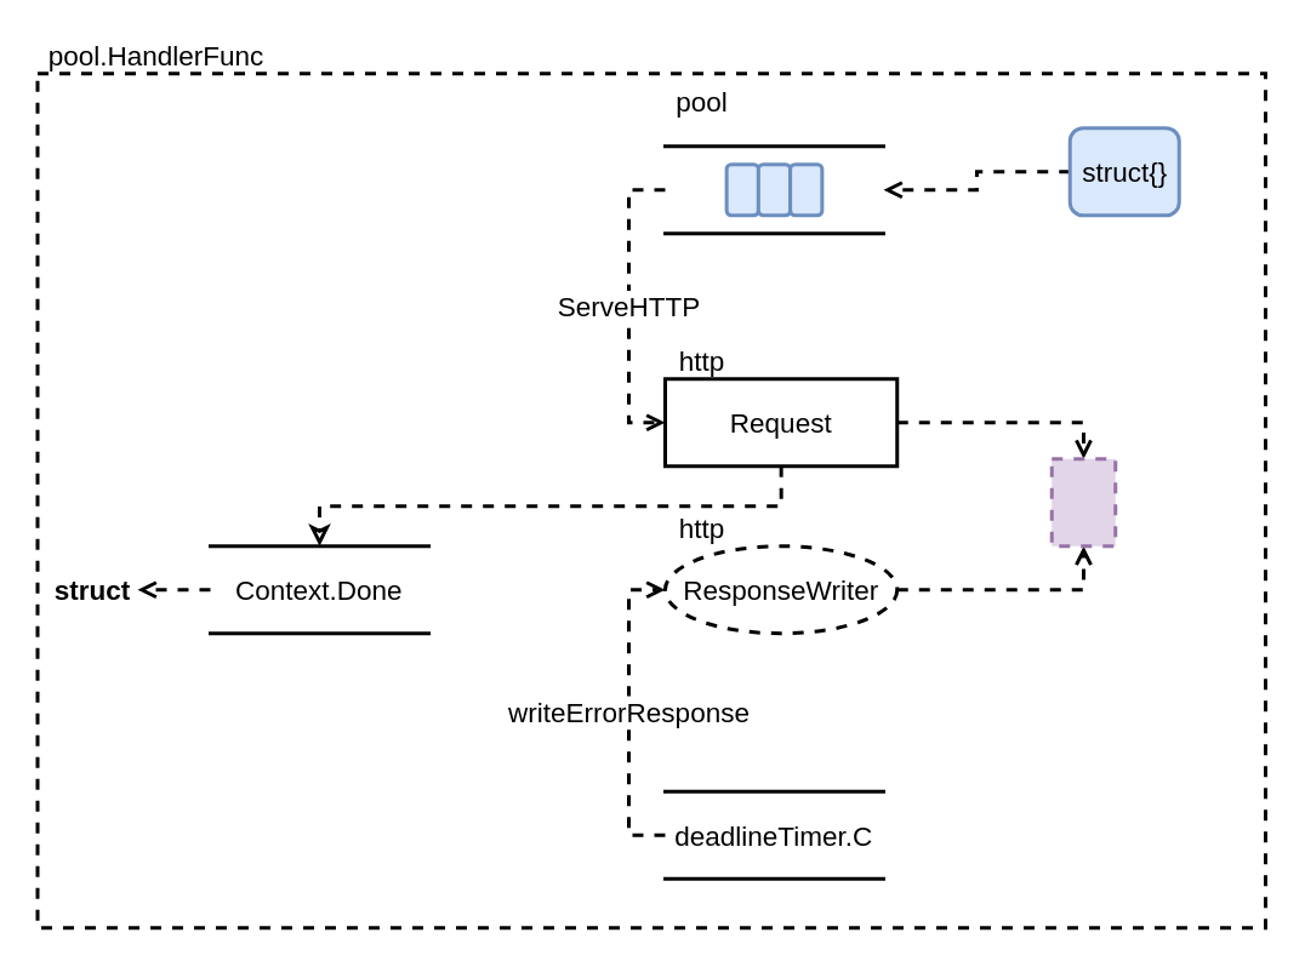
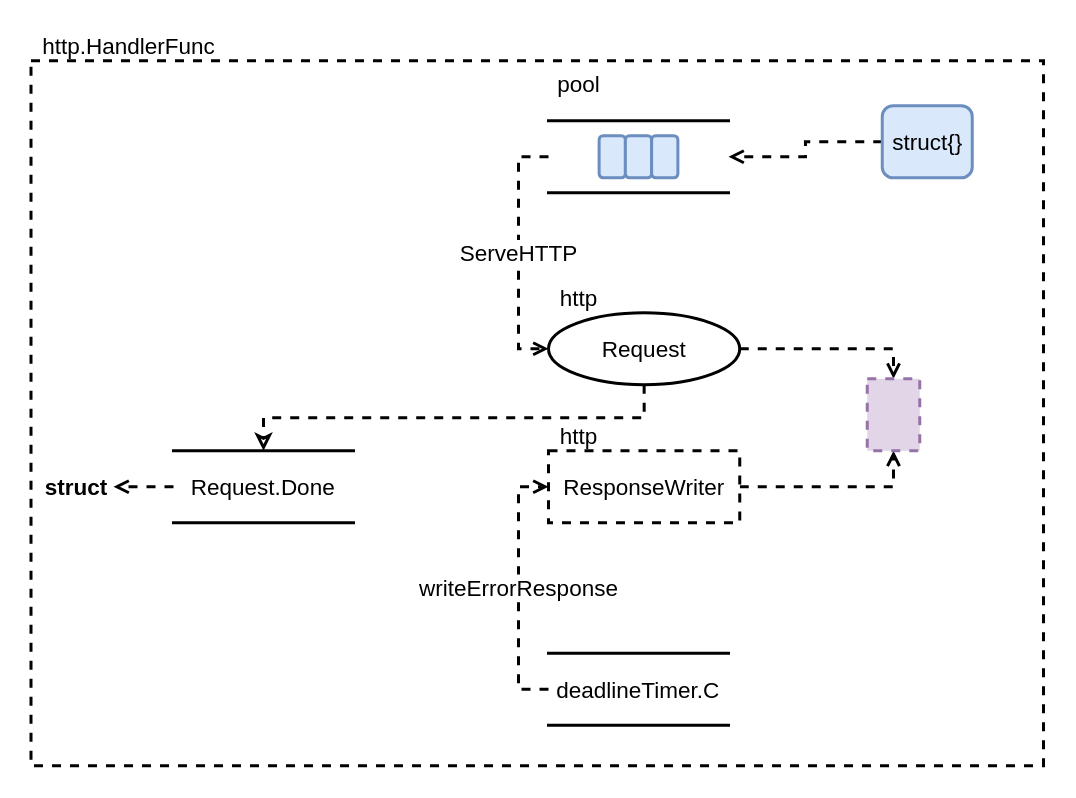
  <mxCell id="0" />
  <mxCell id="1" parent="0" />
  <mxCell id="2" value="ServeHTTP" style="edgeStyle=orthogonalEdgeStyle;rounded=0;orthogonalLoop=1;jettySize=auto;html=1;exitX=0;exitY=0.5;exitDx=0;exitDy=0;entryX=0;entryY=0.5;entryDx=0;entryDy=0;dashed=1;fontSize=15;endArrow=open;endFill=0;strokeWidth=2;" edge="1" parent="1" source="3" target="10"><mxGeometry relative="1" as="geometry" /></mxCell>
  <mxCell id="3" value="" style="shape=partialRectangle;whiteSpace=wrap;html=1;left=0;right=0;fillColor=none;strokeWidth=2;fontSize=15;" vertex="1" parent="1"><mxGeometry x="365" y="80" width="120" height="48" as="geometry" /></mxCell>
  <mxCell id="4" style="edgeStyle=orthogonalEdgeStyle;rounded=0;orthogonalLoop=1;jettySize=auto;html=1;exitX=0;exitY=0.5;exitDx=0;exitDy=0;entryX=1;entryY=0.5;entryDx=0;entryDy=0;endArrow=open;endFill=0;dashed=1;strokeWidth=2;" edge="1" parent="1" source="5" target="3"><mxGeometry relative="1" as="geometry" /></mxCell>
  <mxCell id="5" value="struct{}" style="rounded=1;whiteSpace=wrap;html=1;strokeWidth=2;fillColor=#dae8fc;strokeColor=#6c8ebf;fontSize=15;" vertex="1" parent="1"><mxGeometry x="587.5" y="70" width="60" height="48" as="geometry" /></mxCell>
  <mxCell id="6" value="writeErrorResponse" style="edgeStyle=orthogonalEdgeStyle;rounded=0;orthogonalLoop=1;jettySize=auto;html=1;exitX=0;exitY=0.5;exitDx=0;exitDy=0;entryX=0;entryY=0.5;entryDx=0;entryDy=0;dashed=1;fontSize=15;endArrow=open;endFill=0;strokeWidth=2;" edge="1" parent="1" source="7" target="12"><mxGeometry relative="1" as="geometry" /></mxCell>
  <mxCell id="7" value="deadlineTimer.C" style="shape=partialRectangle;whiteSpace=wrap;html=1;left=0;right=0;fillColor=none;strokeWidth=2;fontSize=15;" vertex="1" parent="1"><mxGeometry x="365" y="435" width="120" height="48" as="geometry" /></mxCell>
  <mxCell id="8" style="edgeStyle=orthogonalEdgeStyle;rounded=0;orthogonalLoop=1;jettySize=auto;html=1;exitX=1;exitY=0.5;exitDx=0;exitDy=0;entryX=0.5;entryY=0;entryDx=0;entryDy=0;dashed=1;fontSize=15;endArrow=open;endFill=0;strokeWidth=2;" edge="1" parent="1" source="10" target="15"><mxGeometry relative="1" as="geometry" /></mxCell>
  <mxCell id="9" style="edgeStyle=orthogonalEdgeStyle;rounded=0;orthogonalLoop=1;jettySize=auto;html=1;exitX=0.5;exitY=1;exitDx=0;exitDy=0;entryX=0.5;entryY=0;entryDx=0;entryDy=0;dashed=1;fontSize=15;endArrow=classic;endFill=0;strokeWidth=2;" edge="1" parent="1" source="10" target="17"><mxGeometry relative="1" as="geometry" /></mxCell>
- <mxCell id="10" value="Request" style="rounded=0;whiteSpace=wrap;html=1;strokeWidth=2;fontSize=15;gradientColor=none;" vertex="1" parent="1"><mxGeometry x="365" y="208" width="127.5" height="48" as="geometry" /></mxCell>
+ <mxCell id="10" value="Request" style="ellipse;whiteSpace=wrap;html=1;strokeWidth=2;fontSize=15;gradientColor=none;" vertex="1" parent="1"><mxGeometry x="365" y="208" width="127.5" height="48" as="geometry" /></mxCell>
  <mxCell id="11" style="edgeStyle=orthogonalEdgeStyle;rounded=0;orthogonalLoop=1;jettySize=auto;html=1;exitX=1;exitY=0.5;exitDx=0;exitDy=0;entryX=0.5;entryY=1;entryDx=0;entryDy=0;dashed=1;fontSize=15;endArrow=open;endFill=0;strokeWidth=2;" edge="1" parent="1" source="12" target="15"><mxGeometry relative="1" as="geometry" /></mxCell>
- <mxCell id="12" value="ResponseWriter" style="ellipse;whiteSpace=wrap;html=1;strokeWidth=2;dashed=1;fontSize=15;gradientColor=none;" vertex="1" parent="1"><mxGeometry x="365" y="300" width="127.5" height="48" as="geometry" /></mxCell>
+ <mxCell id="12" value="ResponseWriter" style="rounded=0;whiteSpace=wrap;html=1;strokeWidth=2;dashed=1;fontSize=15;gradientColor=none;" vertex="1" parent="1"><mxGeometry x="365" y="300" width="127.5" height="48" as="geometry" /></mxCell>
  <mxCell id="13" value="http" style="text;html=1;align=center;verticalAlign=middle;resizable=0;points=[];autosize=1;strokeColor=none;fillColor=none;fontSize=15;" vertex="1" parent="1"><mxGeometry x="365" y="188" width="40" height="20" as="geometry" /></mxCell>
  <mxCell id="14" value="http" style="text;html=1;align=center;verticalAlign=middle;resizable=0;points=[];autosize=1;strokeColor=none;fillColor=none;fontSize=15;" vertex="1" parent="1"><mxGeometry x="365" y="280" width="40" height="20" as="geometry" /></mxCell>
  <mxCell id="15" value="" style="rounded=0;whiteSpace=wrap;html=1;strokeWidth=2;dashed=1;fontSize=15;fillColor=#e1d5e7;strokeColor=#9673a6;" vertex="1" parent="1"><mxGeometry x="577.5" y="252" width="35" height="48" as="geometry" /></mxCell>
  <mxCell id="16" style="edgeStyle=orthogonalEdgeStyle;rounded=0;orthogonalLoop=1;jettySize=auto;html=1;exitX=0;exitY=0.5;exitDx=0;exitDy=0;dashed=1;fontSize=15;endArrow=open;endFill=0;strokeWidth=2;" edge="1" parent="1" source="17"><mxGeometry relative="1" as="geometry"><mxPoint x="75" y="324" as="targetPoint" /></mxGeometry></mxCell>
- <mxCell id="17" value="Context.Done" style="shape=partialRectangle;whiteSpace=wrap;html=1;left=0;right=0;fillColor=none;strokeWidth=2;fontSize=15;" vertex="1" parent="1"><mxGeometry x="115" y="300" width="120" height="48" as="geometry" /></mxCell>
+ <mxCell id="17" value="Request.Done" style="shape=partialRectangle;whiteSpace=wrap;html=1;left=0;right=0;fillColor=none;strokeWidth=2;fontSize=15;" vertex="1" parent="1"><mxGeometry x="115" y="300" width="120" height="48" as="geometry" /></mxCell>
  <mxCell id="18" value="struct" style="text;html=1;align=center;verticalAlign=middle;resizable=0;points=[];autosize=1;strokeColor=none;fillColor=none;fontSize=15;fontStyle=1" vertex="1" parent="1"><mxGeometry x="20" y="314" width="60" height="20" as="geometry" /></mxCell>
  <mxCell id="19" value="" style="rounded=1;whiteSpace=wrap;html=1;strokeWidth=2;fillColor=#dae8fc;strokeColor=#6c8ebf;fontSize=15;" vertex="1" parent="1"><mxGeometry x="398.75" y="90" width="17.5" height="28" as="geometry" /></mxCell>
  <mxCell id="20" value="" style="rounded=1;whiteSpace=wrap;html=1;strokeWidth=2;fillColor=#dae8fc;strokeColor=#6c8ebf;fontSize=15;" vertex="1" parent="1"><mxGeometry x="416.25" y="90" width="17.5" height="28" as="geometry" /></mxCell>
  <mxCell id="21" value="" style="rounded=1;whiteSpace=wrap;html=1;strokeWidth=2;fillColor=#dae8fc;strokeColor=#6c8ebf;fontSize=15;" vertex="1" parent="1"><mxGeometry x="433.75" y="90" width="17.5" height="28" as="geometry" /></mxCell>
  <mxCell id="22" value="pool" style="text;html=1;align=center;verticalAlign=middle;resizable=0;points=[];autosize=1;strokeColor=none;fillColor=none;fontSize=15;" vertex="1" parent="1"><mxGeometry x="365" y="45" width="40" height="20" as="geometry" /></mxCell>
  <mxCell id="23" value="" style="rounded=0;whiteSpace=wrap;html=1;strokeWidth=2;fontSize=15;gradientColor=none;dashed=1;fillColor=none;" vertex="1" parent="1"><mxGeometry x="20" y="40" width="675" height="470" as="geometry" /></mxCell>
- <mxCell id="24" value="pool.HandlerFunc" style="text;html=1;align=center;verticalAlign=middle;resizable=0;points=[];autosize=1;strokeColor=none;fillColor=none;fontSize=15;" vertex="1" parent="1"><mxGeometry x="20" y="20" width="130" height="20" as="geometry" /></mxCell>
+ <mxCell id="24" value="http.HandlerFunc" style="text;html=1;align=center;verticalAlign=middle;resizable=0;points=[];autosize=1;strokeColor=none;fillColor=none;fontSize=15;" vertex="1" parent="1"><mxGeometry x="20" y="20" width="130" height="20" as="geometry" /></mxCell>
